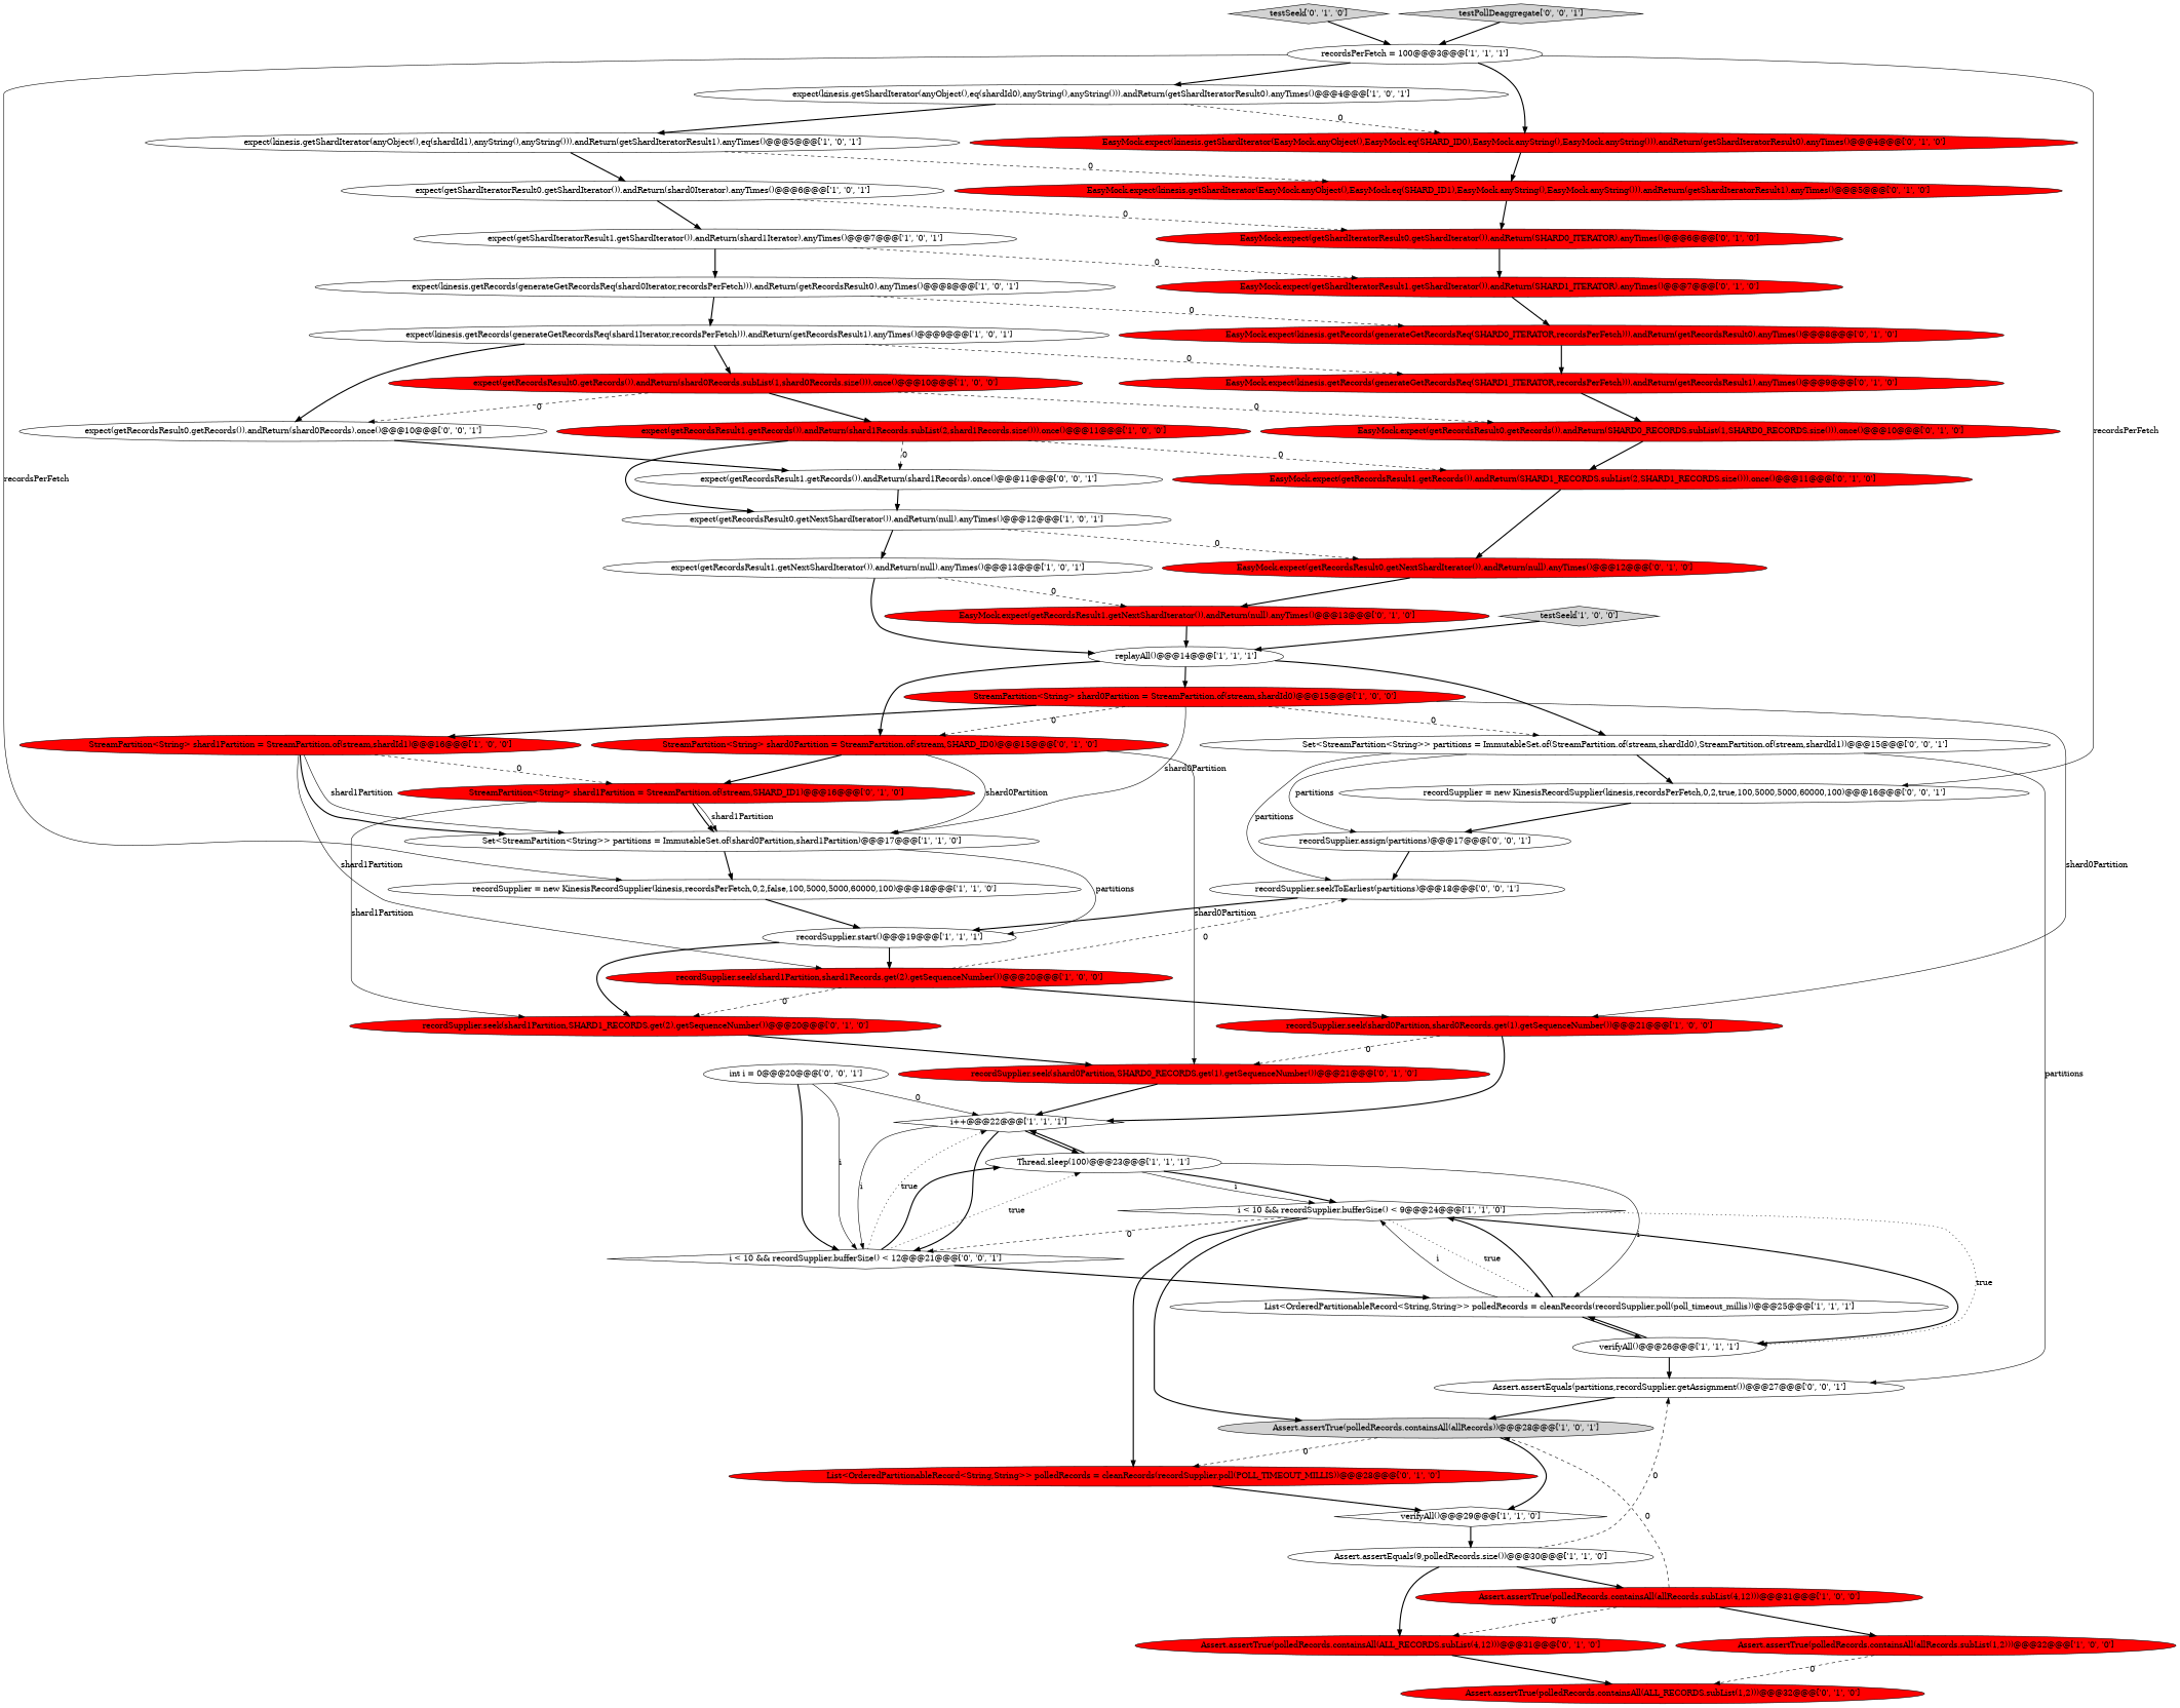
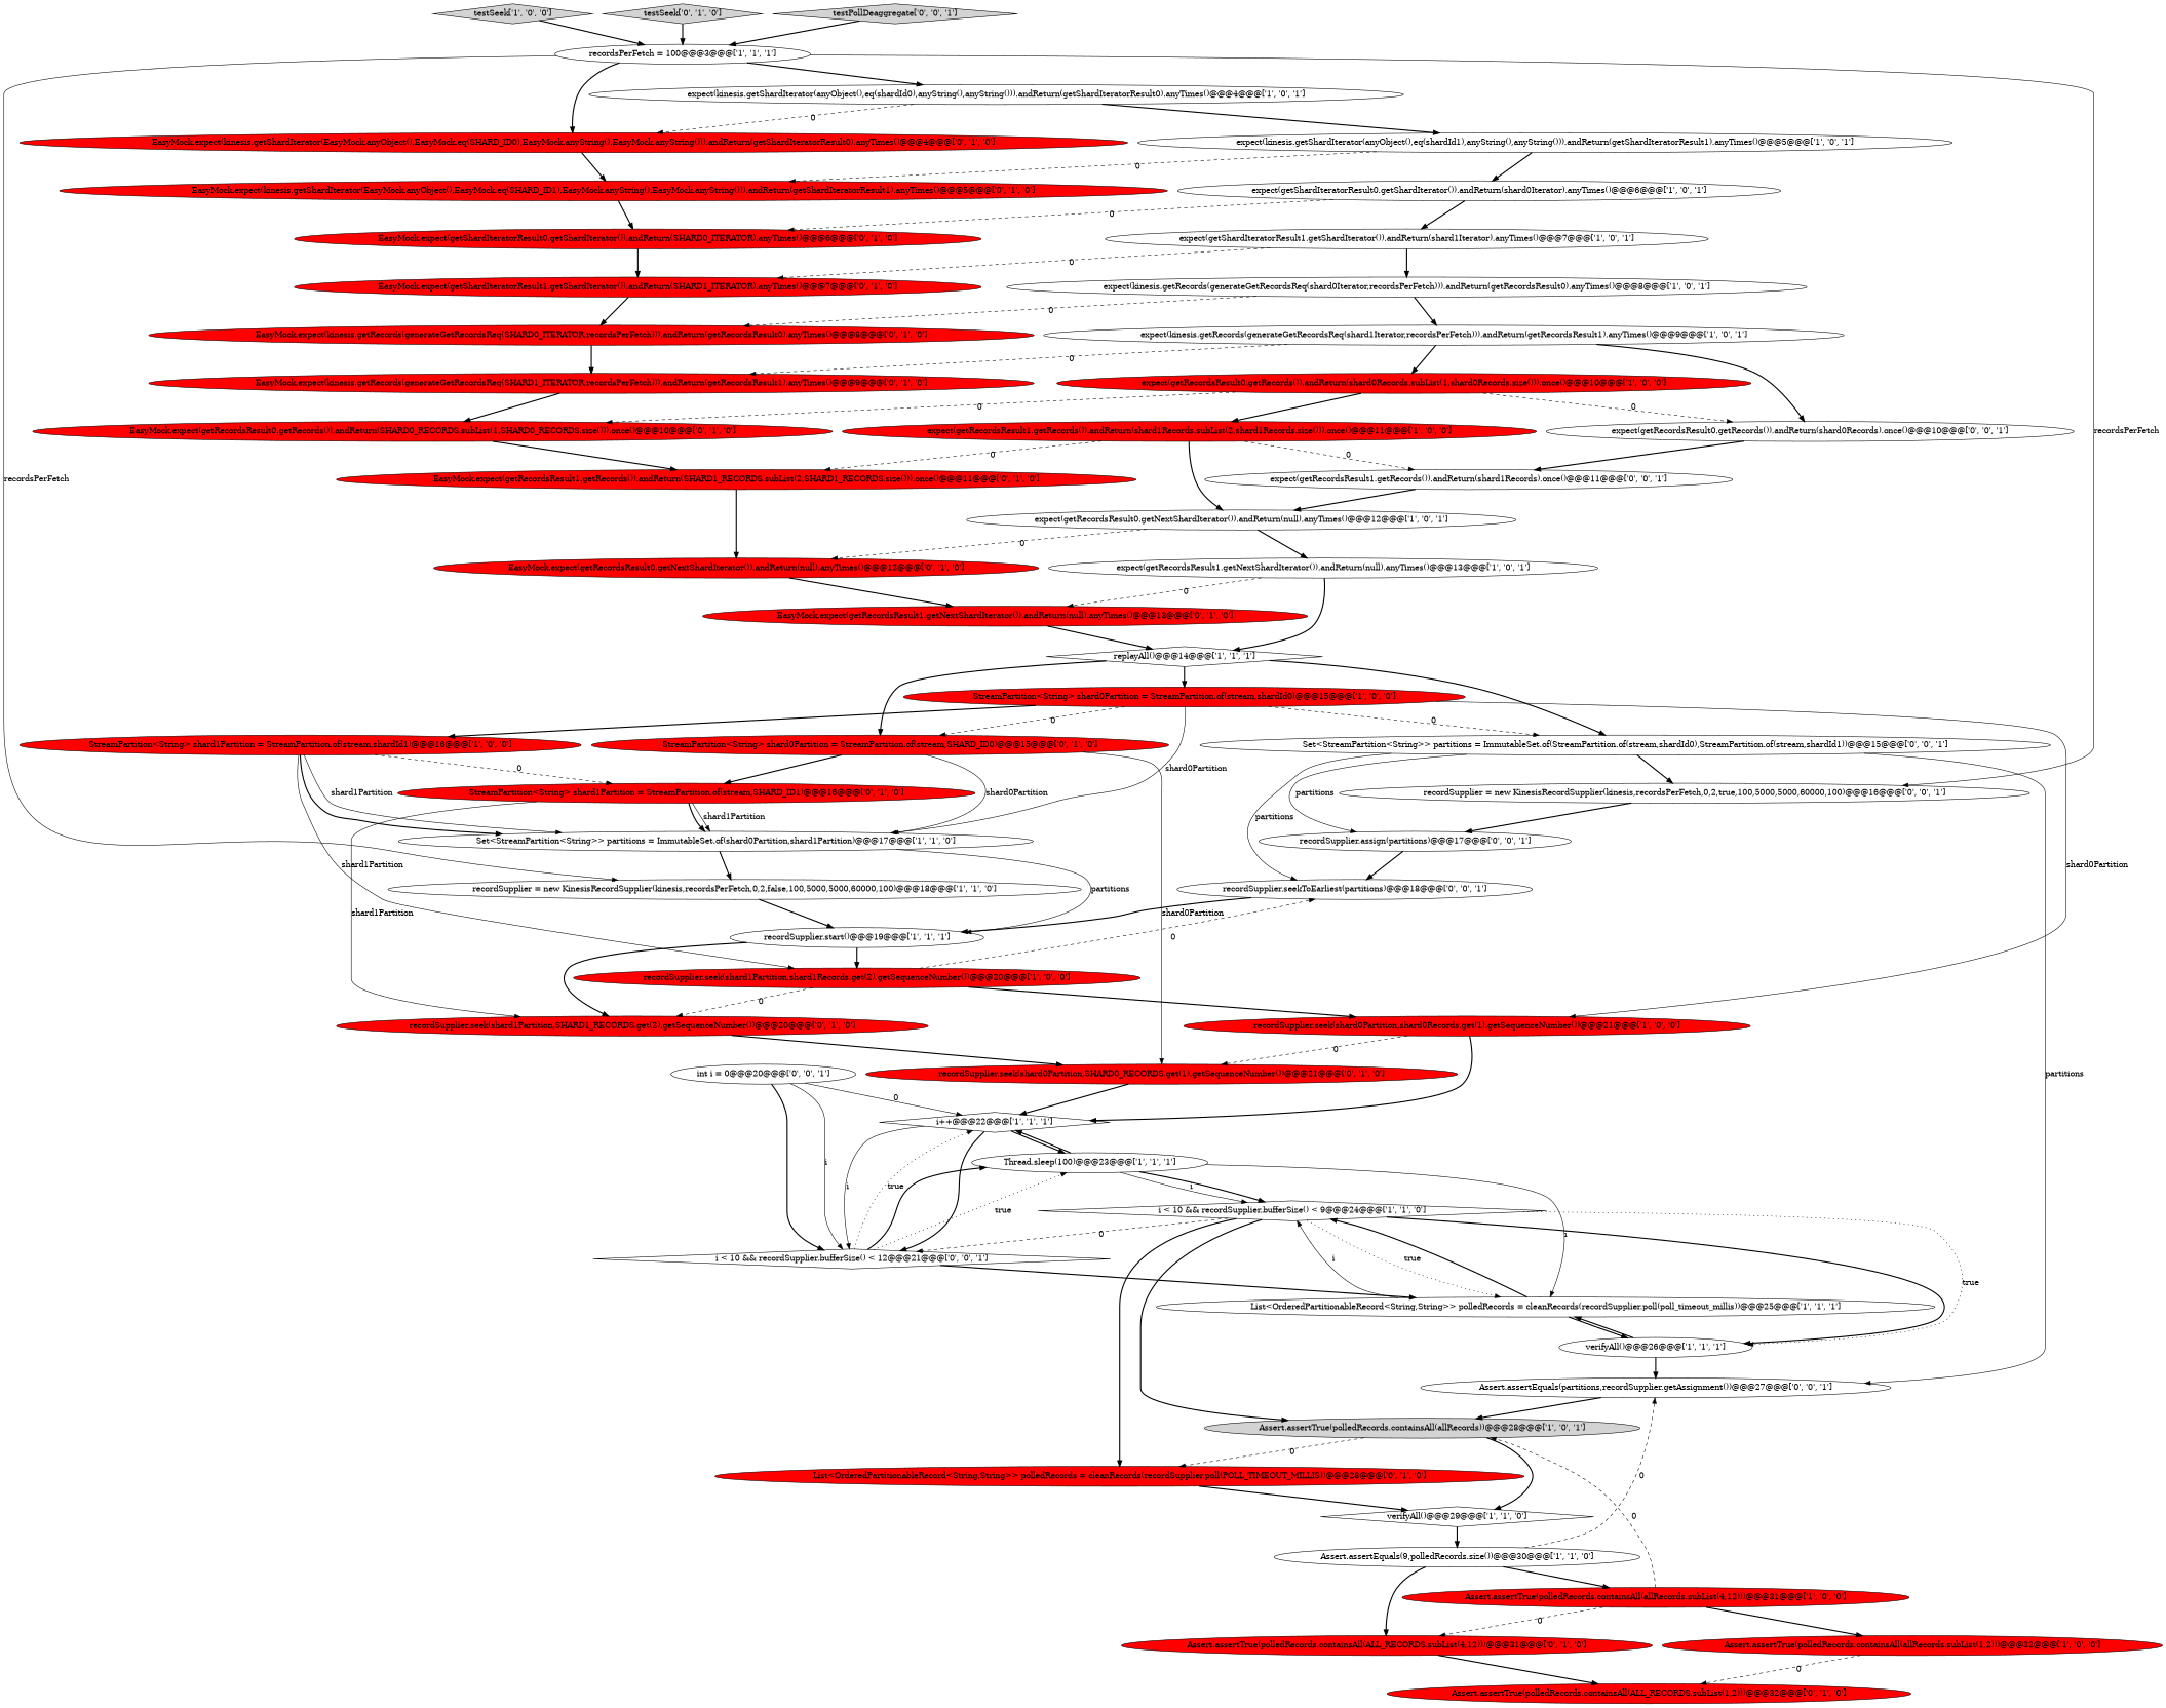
  digraph {
    node [fillcolor=white shape=ellipse style=filled]
    edge [style=bold]
    n1 [fillcolor=red label="recordSupplier.seek(shard1Partition,SHARD1_RECORDS.get(2).getSequenceNumber())@@@20@@@['0', '1', '0']"]
    n2 [fillcolor=red label="recordSupplier.seek(shard0Partition,SHARD0_RECORDS.get(1).getSequenceNumber())@@@21@@@['0', '1', '0']"]
    n3 [label="i++@@@22@@@['1', '1', '1']" shape=diamond]
    n4 [fillcolor=red label="StreamPartition<String> shard1Partition = StreamPartition.of(stream,shardId1)@@@16@@@['1', '0', '0']"]
    n5 [fillcolor=red label="recordSupplier.seek(shard1Partition,shard1Records.get(2).getSequenceNumber())@@@20@@@['1', '0', '0']"]
    n6 [label="Set<StreamPartition<String>> partitions = ImmutableSet.of(shard0Partition,shard1Partition)@@@17@@@['1', '1', '0']"]
    n7 [fillcolor=red label="StreamPartition<String> shard1Partition = StreamPartition.of(stream,SHARD_ID1)@@@16@@@['0', '1', '0']"]
    n8 [label="recordSupplier.seekToEarliest(partitions)@@@18@@@['0', '0', '1']"]
    n9 [fillcolor=red label="recordSupplier.seek(shard0Partition,shard0Records.get(1).getSequenceNumber())@@@21@@@['1', '0', '0']"]
    n10 [label="recordSupplier.start()@@@19@@@['1', '1', '1']"]
    n11 [label="recordSupplier = new KinesisRecordSupplier(kinesis,recordsPerFetch,0,2,false,100,5000,5000,60000,100)@@@18@@@['1', '1', '0']"]
    n12 [fillcolor=red label="EasyMock.expect(kinesis.getRecords(generateGetRecordsReq(SHARD0_ITERATOR,recordsPerFetch))).andReturn(getRecordsResult0).anyTimes()@@@8@@@['0', '1', '0']"]
    n13 [fillcolor=red label="EasyMock.expect(kinesis.getRecords(generateGetRecordsReq(SHARD1_ITERATOR,recordsPerFetch))).andReturn(getRecordsResult1).anyTimes()@@@9@@@['0', '1', '0']"]
    n14 [fillcolor=red label="EasyMock.expect(getRecordsResult0.getRecords()).andReturn(SHARD0_RECORDS.subList(1,SHARD0_RECORDS.size())).once()@@@10@@@['0', '1', '0']"]
    n15 [label="expect(getRecordsResult0.getRecords()).andReturn(shard0Records).once()@@@10@@@['0', '0', '1']"]
    n16 [label="expect(getRecordsResult1.getRecords()).andReturn(shard1Records).once()@@@11@@@['0', '0', '1']"]
    n17 [label="expect(getRecordsResult0.getNextShardIterator()).andReturn(null).anyTimes()@@@12@@@['1', '0', '1']"]
    n18 [label="expect(getShardIteratorResult1.getShardIterator()).andReturn(shard1Iterator).anyTimes()@@@7@@@['1', '0', '1']"]
    n19 [label="expect(kinesis.getRecords(generateGetRecordsReq(shard0Iterator,recordsPerFetch))).andReturn(getRecordsResult0).anyTimes()@@@8@@@['1', '0', '1']"]
    n20 [fillcolor=red label="EasyMock.expect(getShardIteratorResult1.getShardIterator()).andReturn(SHARD1_ITERATOR).anyTimes()@@@7@@@['0', '1', '0']"]
    n21 [label="expect(kinesis.getRecords(generateGetRecordsReq(shard1Iterator,recordsPerFetch))).andReturn(getRecordsResult1).anyTimes()@@@9@@@['1', '0', '1']"]
-   n22 [label="replayAll()@@@14@@@['1', '1', '1']"]
+   n22 [label="replayAll()@@@14@@@['1', '1', '1']" shape=diamond]
    n23 [fillcolor=red label="StreamPartition<String> shard0Partition = StreamPartition.of(stream,shardId0)@@@15@@@['1', '0', '0']"]
    n24 [fillcolor=red label="StreamPartition<String> shard0Partition = StreamPartition.of(stream,SHARD_ID0)@@@15@@@['0', '1', '0']"]
    n25 [label="Set<StreamPartition<String>> partitions = ImmutableSet.of(StreamPartition.of(stream,shardId0),StreamPartition.of(stream,shardId1))@@@15@@@['0', '0', '1']"]
    n26 [label="recordSupplier.assign(partitions)@@@17@@@['0', '0', '1']"]
    n27 [label="Assert.assertEquals(partitions,recordSupplier.getAssignment())@@@27@@@['0', '0', '1']"]
    n28 [label="recordSupplier = new KinesisRecordSupplier(kinesis,recordsPerFetch,0,2,true,100,5000,5000,60000,100)@@@16@@@['0', '0', '1']"]
    n29 [label="Thread.sleep(100)@@@23@@@['1', '1', '1']"]
    n30 [label="i < 10 && recordSupplier.bufferSize() < 12@@@21@@@['0', '0', '1']" shape=diamond]
    n31 [label="List<OrderedPartitionableRecord<String,String>> polledRecords = cleanRecords(recordSupplier.poll(poll_timeout_millis))@@@25@@@['1', '1', '1']"]
    n32 [label="i < 10 && recordSupplier.bufferSize() < 9@@@24@@@['1', '1', '0']" shape=diamond]
    n33 [fillcolor=red label="expect(getRecordsResult1.getRecords()).andReturn(shard1Records.subList(2,shard1Records.size())).once()@@@11@@@['1', '0', '0']"]
    n34 [fillcolor=red label="EasyMock.expect(getRecordsResult1.getRecords()).andReturn(SHARD1_RECORDS.subList(2,SHARD1_RECORDS.size())).once()@@@11@@@['0', '1', '0']"]
    n35 [label="expect(getRecordsResult1.getNextShardIterator()).andReturn(null).anyTimes()@@@13@@@['1', '0', '1']"]
    n36 [fillcolor=red label="EasyMock.expect(getRecordsResult0.getNextShardIterator()).andReturn(null).anyTimes()@@@12@@@['0', '1', '0']"]
    n37 [fillcolor=red label="EasyMock.expect(getRecordsResult1.getNextShardIterator()).andReturn(null).anyTimes()@@@13@@@['0', '1', '0']"]
    n38 [fillcolor=lightgray label="testSeek['1', '0', '0']" shape=diamond]
    n39 [label="recordsPerFetch = 100@@@3@@@['1', '1', '1']"]
    n40 [label="expect(kinesis.getShardIterator(anyObject(),eq(shardId0),anyString(),anyString())).andReturn(getShardIteratorResult0).anyTimes()@@@4@@@['1', '0', '1']"]
    n41 [fillcolor=red label="EasyMock.expect(kinesis.getShardIterator(EasyMock.anyObject(),EasyMock.eq(SHARD_ID0),EasyMock.anyString(),EasyMock.anyString())).andReturn(getShardIteratorResult0).anyTimes()@@@4@@@['0', '1', '0']"]
    n42 [fillcolor=red label="expect(getRecordsResult0.getRecords()).andReturn(shard0Records.subList(1,shard0Records.size())).once()@@@10@@@['1', '0', '0']"]
    n43 [label="verifyAll()@@@29@@@['1', '1', '0']" shape=diamond]
    n44 [label="Assert.assertEquals(9,polledRecords.size())@@@30@@@['1', '1', '0']"]
    n45 [fillcolor=red label="Assert.assertTrue(polledRecords.containsAll(allRecords.subList(4,12)))@@@31@@@['1', '0', '0']"]
    n46 [fillcolor=red label="Assert.assertTrue(polledRecords.containsAll(ALL_RECORDS.subList(4,12)))@@@31@@@['0', '1', '0']"]
    n47 [fillcolor=lightgray label="Assert.assertTrue(polledRecords.containsAll(allRecords))@@@28@@@['1', '0', '1']"]
    n48 [fillcolor=red label="Assert.assertTrue(polledRecords.containsAll(allRecords.subList(1,2)))@@@32@@@['1', '0', '0']"]
    n49 [fillcolor=red label="List<OrderedPartitionableRecord<String,String>> polledRecords = cleanRecords(recordSupplier.poll(POLL_TIMEOUT_MILLIS))@@@28@@@['0', '1', '0']"]
    n50 [fillcolor=red label="Assert.assertTrue(polledRecords.containsAll(ALL_RECORDS.subList(1,2)))@@@32@@@['0', '1', '0']"]
    n51 [label="int i = 0@@@20@@@['0', '0', '1']"]
    n52 [label="verifyAll()@@@26@@@['1', '1', '1']"]
    n53 [fillcolor=lightgray label="testSeek['0', '1', '0']" shape=diamond]
    n54 [label="expect(kinesis.getShardIterator(anyObject(),eq(shardId1),anyString(),anyString())).andReturn(getShardIteratorResult1).anyTimes()@@@5@@@['1', '0', '1']"]
    n55 [fillcolor=red label="EasyMock.expect(kinesis.getShardIterator(EasyMock.anyObject(),EasyMock.eq(SHARD_ID1),EasyMock.anyString(),EasyMock.anyString())).andReturn(getShardIteratorResult1).anyTimes()@@@5@@@['0', '1', '0']"]
    n56 [label="expect(getShardIteratorResult0.getShardIterator()).andReturn(shard0Iterator).anyTimes()@@@6@@@['1', '0', '1']"]
    n57 [fillcolor=lightgray label="testPollDeaggregate['0', '0', '1']" shape=diamond]
    n58 [fillcolor=red label="EasyMock.expect(getShardIteratorResult0.getShardIterator()).andReturn(SHARD0_ITERATOR).anyTimes()@@@6@@@['0', '1', '0']"]
    n1 -> n2
    n2 -> n3
    n3 -> n29
    n3 -> n30
    n3 -> n30 [label=i style=solid]
    n4 -> n5 [label=shard1Partition style=solid]
    n4 -> n6 [label=shard1Partition style=solid]
    n4 -> n6
    n4 -> n7 [label=0 style=dashed]
    n5 -> n1 [label=0 style=dashed]
    n5 -> n8 [label=0 style=dashed]
    n5 -> n9
    n6 -> n10 [label=partitions style=solid]
    n6 -> n11
    n7 -> n1 [label=shard1Partition style=solid]
    n7 -> n6
    n7 -> n6 [label=shard1Partition style=solid]
    n8 -> n10
    n9 -> n2 [label=0 style=dashed]
    n9 -> n3
    n10 -> n1
    n10 -> n5
    n11 -> n10
    n12 -> n13
    n13 -> n14
    n14 -> n34
    n15 -> n16
    n16 -> n17
    n17 -> n35
    n17 -> n36 [label=0 style=dashed]
    n18 -> n19
    n18 -> n20 [label=0 style=dashed]
    n19 -> n12 [label=0 style=dashed]
    n19 -> n21
    n20 -> n12
    n21 -> n13 [label=0 style=dashed]
    n21 -> n15
    n21 -> n42
    n22 -> n23
    n22 -> n24
    n22 -> n25
    n23 -> n4
    n23 -> n6 [label=shard0Partition style=solid]
    n23 -> n9 [label=shard0Partition style=solid]
    n23 -> n24 [label=0 style=dashed]
    n23 -> n25 [label=0 style=dashed]
    n24 -> n2 [label=shard0Partition style=solid]
    n24 -> n6 [label=shard0Partition style=solid]
    n24 -> n7
    n25 -> n8 [label=partitions style=solid]
    n25 -> n26 [label=partitions style=solid]
    n25 -> n27 [label=partitions style=solid]
    n25 -> n28
    n26 -> n8
    n27 -> n47
    n28 -> n26
    n29 -> n3
    n29 -> n31 [label=i style=solid]
    n29 -> n32
    n29 -> n32 [label=i style=solid]
    n30 -> n3 [label=true style=dotted]
    n30 -> n29
    n30 -> n29 [label=true style=dotted]
    n30 -> n31
    n31 -> n32
    n31 -> n32 [label=i style=solid]
    n31 -> n52
    n32 -> n30 [label=0 style=dashed]
    n32 -> n31 [label=true style=dotted]
    n32 -> n47
    n32 -> n49
    n32 -> n52
    n32 -> n52 [label=true style=dotted]
    n33 -> n16 [label=0 style=dashed]
    n33 -> n17
    n33 -> n34 [label=0 style=dashed]
    n34 -> n36
    n35 -> n22
    n35 -> n37 [label=0 style=dashed]
    n36 -> n37
    n37 -> n22
-   n38 -> n22
+   n38 -> n39
    n39 -> n11 [label=recordsPerFetch style=solid]
    n39 -> n28 [label=recordsPerFetch style=solid]
    n39 -> n40
    n39 -> n41
    n40 -> n41 [label=0 style=dashed]
    n40 -> n54
    n41 -> n55
    n42 -> n14 [label=0 style=dashed]
    n42 -> n15 [label=0 style=dashed]
    n42 -> n33
    n43 -> n44
    n44 -> n27 [label=0 style=dashed]
    n44 -> n45
    n44 -> n46
    n45 -> n46 [label=0 style=dashed]
    n45 -> n47 [label=0 style=dashed]
    n45 -> n48
    n46 -> n50
    n47 -> n43
    n47 -> n49 [label=0 style=dashed]
    n48 -> n50 [label=0 style=dashed]
    n49 -> n43
    n51 -> n3 [label=0 style=solid]
    n51 -> n30
    n51 -> n30 [label=i style=solid]
    n52 -> n27
    n52 -> n31
    n53 -> n39
    n54 -> n55 [label=0 style=dashed]
    n54 -> n56
    n55 -> n58
    n56 -> n18
    n56 -> n58 [label=0 style=dashed]
    n57 -> n39
    n58 -> n20
  }
